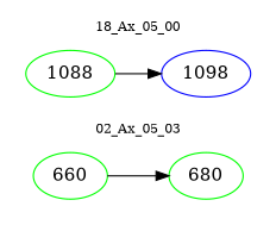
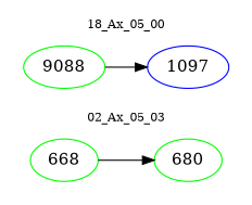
  digraph {
    rankdir=LR
    node [color=green]
    edge [color=black]
-   n1 [label=660]
+   n1 [label=668]
    n2 [label=680]
-   n3 [label=1088]
-   n4 [color=blue label=1098]
+   n3 [label=9088]
+   n4 [color=blue label=1097]
    subgraph cluster_1 {
      color=white
      fontsize=10
      label="02_Ax_05_03"
      n1
      n2
    }
    subgraph cluster_2 {
      color=white
      fontsize=10
      label="18_Ax_05_00"
      n3
      n4
    }
    n1 -> n2
    n3 -> n4
  }
